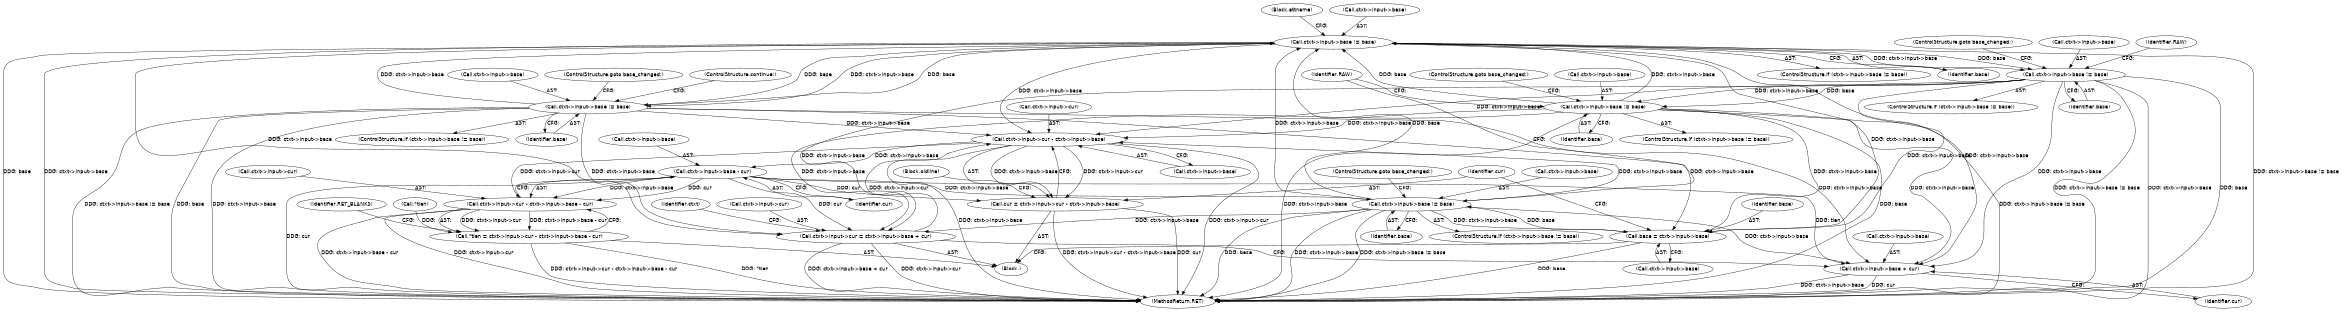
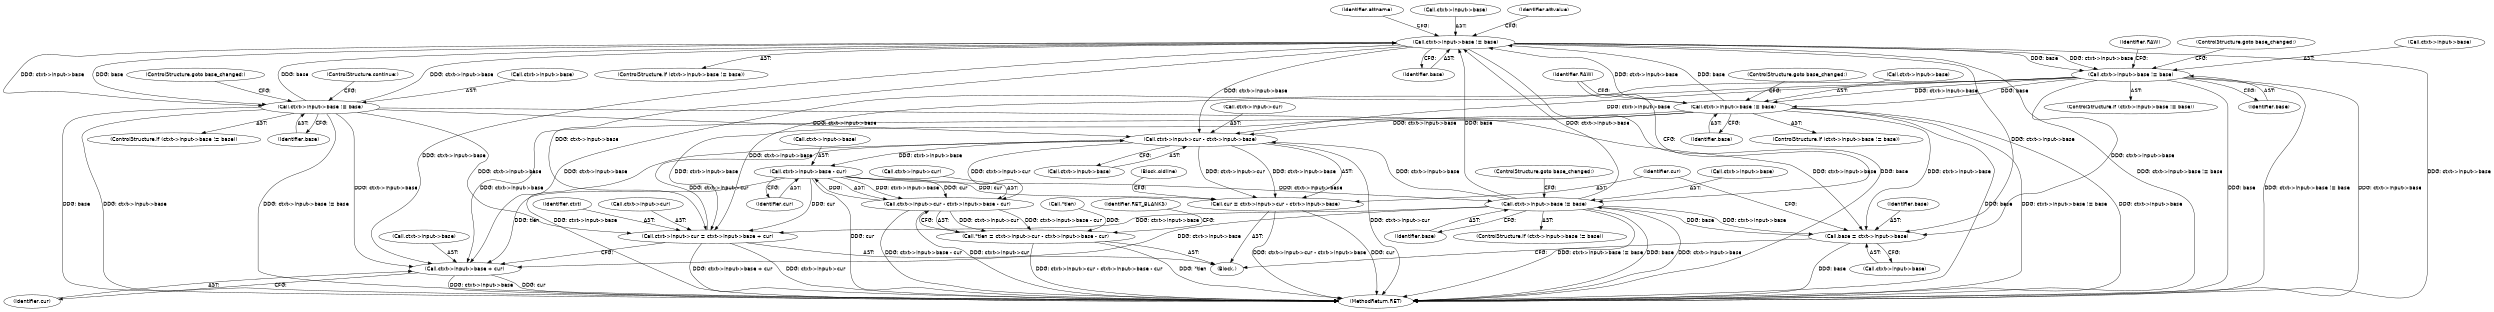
  digraph {
    fontname="DejaVu Sans"
    node [fontname="DejaVu Sans"]
    edge [fontname="DejaVu Sans"]
    n1 [label="(Call,ctxt->input->base != base)"]
    n2 [label="(Call,ctxt->input->base != base)"]
    n3 [label="(Call,ctxt->input->cur - ctxt->input->base)"]
    n4 [label="(Call,ctxt->input->cur = ctxt->input->base + cur)"]
    n5 [label="(Call,ctxt->input->base != base)"]
    n6 [label="(Call,base = ctxt->input->base)"]
    n7 [label="(Call,ctxt->input->base + cur)"]
    n8 [label="(ControlStructure,if (ctxt->input->base != base))"]
    n9 [label="(MethodReturn,RET)"]
    n10 [label="(Identifier,base)"]
    n11 [label="(ControlStructure,if (ctxt->input->base != base))"]
    n12 [label="(Identifier,base)"]
    n13 [label="(Call,ctxt->input->base - cur)"]
    n14 [label="(Call,ctxt->input->cur - ctxt->input->base - cur)"]
    n15 [label="(Call,cur = ctxt->input->cur - ctxt->input->base)"]
    n16 [label="(Call,ctxt->input->base)"]
    n17 [label="(Block,)"]
    n18 [label="(Call,ctxt->input->base != base)"]
    n19 [label="(Identifier,base)"]
    n20 [label="(ControlStructure,if (ctxt->input->base != base))"]
    n21 [label="(Call,ctxt->input->base != base)"]
    n22 [label="(Call,ctxt->input->base)"]
    n23 [label="(Identifier,cur)"]
    n24 [label="(Identifier,base)"]
    n25 [label="(ControlStructure,if (ctxt->input->base != base))"]
    n26 [label="(Identifier,cur)"]
    n27 [label="(Call,*tlen = ctxt->input->cur - ctxt->input->base - cur)"]
    n28 [label="(Identifier,base)"]
    n29 [label="(ControlStructure,if (ctxt->input->base != base))"]
    n30 [label="(Call,ctxt->input->base)"]
-   n31 [label="(Block,attname)"]
+   n31 [label="(Identifier,attname)"]
    n32 [label="(Call,ctxt->input->base)"]
    n33 [label="(Identifier,RAW)"]
    n34 [label="(Block,oldline)"]
    n35 [label="(Call,ctxt->input->cur)"]
    n36 [label="(ControlStructure,goto base_changed;)"]
    n37 [label="(Identifier,RET_BLANKS)"]
    n38 [label="(Call,ctxt->input->base)"]
    n39 [label="(Call,ctxt->input->base)"]
    n40 [label="(Call,ctxt->input->base)"]
    n41 [label="(Identifier,RAW)"]
    n42 [label="(Call,*tlen)"]
+   n43 [label="(Identifier,attvalue)"]
    n44 [label="(Call,ctxt->input->base)"]
    n45 [label="(Call,ctxt->input->base)"]
    n46 [label="(Identifier,cur)"]
    n47 [label="(ControlStructure,goto base_changed;)"]
    n48 [label="(Identifier,ctxt)"]
    n49 [label="(Call,ctxt->input->cur)"]
    n50 [label="(ControlStructure,goto base_changed;)"]
    n51 [label="(Call,ctxt->input->cur)"]
    n52 [label="(ControlStructure,continue;)"]
    n53 [label="(ControlStructure,goto base_changed;)"]
    n54 [label="(Identifier,base)"]
    n1 -> n2 [label="DDG: ctxt->input->base"]
    n1 -> n2 [label="DDG: base"]
    n1 -> n3 [label="DDG: ctxt->input->base"]
    n1 -> n4 [label="DDG: ctxt->input->base"]
    n1 -> n5 [label="DDG: ctxt->input->base"]
    n1 -> n5 [label="DDG: base"]
    n1 -> n6 [label="DDG: ctxt->input->base"]
    n1 -> n7 [label="DDG: ctxt->input->base"]
    n1 -> n8 [label="AST: "]
    n1 -> n9 [label="DDG: base"]
    n1 -> n9 [label="DDG: ctxt->input->base"]
    n1 -> n9 [label="DDG: ctxt->input->base != base"]
    n1 -> n10 [label="CFG: "]
    n2 -> n1 [label="DDG: ctxt->input->base"]
    n2 -> n1 [label="DDG: base"]
    n2 -> n3 [label="DDG: ctxt->input->base"]
    n2 -> n4 [label="DDG: ctxt->input->base"]
    n2 -> n6 [label="DDG: ctxt->input->base"]
    n2 -> n7 [label="DDG: ctxt->input->base"]
    n2 -> n9 [label="DDG: base"]
    n2 -> n9 [label="DDG: ctxt->input->base"]
    n2 -> n9 [label="DDG: ctxt->input->base != base"]
    n2 -> n11 [label="AST: "]
    n2 -> n12 [label="CFG: "]
    n3 -> n9 [label="DDG: ctxt->input->base"]
    n3 -> n9 [label="DDG: ctxt->input->cur"]
    n3 -> n13 [label="DDG: ctxt->input->base"]
    n3 -> n14 [label="DDG: ctxt->input->cur"]
    n3 -> n15 [label="AST: "]
    n3 -> n15 [label="DDG: ctxt->input->cur"]
    n3 -> n15 [label="DDG: ctxt->input->base"]
    n3 -> n16 [label="CFG: "]
    n4 -> n3 [label="DDG: ctxt->input->cur"]
    n4 -> n7 [label="CFG: "]
    n4 -> n9 [label="DDG: ctxt->input->base + cur"]
    n4 -> n9 [label="DDG: ctxt->input->cur"]
    n4 -> n17 [label="AST: "]
    n5 -> n3 [label="DDG: ctxt->input->base"]
    n5 -> n4 [label="DDG: ctxt->input->base"]
    n5 -> n6 [label="DDG: ctxt->input->base"]
    n5 -> n7 [label="DDG: ctxt->input->base"]
    n5 -> n9 [label="DDG: ctxt->input->base != base"]
    n5 -> n9 [label="DDG: ctxt->input->base"]
    n5 -> n9 [label="DDG: base"]
    n5 -> n18 [label="DDG: ctxt->input->base"]
    n5 -> n18 [label="DDG: base"]
    n5 -> n19 [label="CFG: "]
    n5 -> n20 [label="AST: "]
    n6 -> n9 [label="DDG: base"]
    n6 -> n17 [label="CFG: "]
    n6 -> n21 [label="DDG: base"]
    n6 -> n22 [label="CFG: "]
    n7 -> n9 [label="DDG: ctxt->input->base"]
    n7 -> n9 [label="DDG: cur"]
    n7 -> n23 [label="CFG: "]
    n10 -> n1 [label="AST: "]
    n12 -> n2 [label="AST: "]
    n13 -> n4 [label="DDG: cur"]
    n13 -> n7 [label="DDG: tlen"]
    n13 -> n9 [label="DDG: cur"]
    n13 -> n14 [label="AST: "]
    n13 -> n14 [label="DDG: ctxt->input->base"]
    n13 -> n14 [label="DDG: cur"]
    n13 -> n15 [label="DDG: cur"]
    n13 -> n21 [label="DDG: ctxt->input->base"]
    n13 -> n26 [label="CFG: "]
    n14 -> n9 [label="DDG: ctxt->input->base - cur"]
    n14 -> n9 [label="DDG: ctxt->input->cur"]
-   n14 -> n13 [label="CFG: "]
+   n14 -> n13 [label="DDG: "]
    n14 -> n27 [label="AST: "]
    n14 -> n27 [label="DDG: ctxt->input->cur"]
    n14 -> n27 [label="DDG: ctxt->input->base - cur"]
-   n15 -> n3 [label="CFG: "]
    n15 -> n9 [label="DDG: cur"]
    n15 -> n9 [label="DDG: ctxt->input->cur - ctxt->input->base"]
    n15 -> n17 [label="AST: "]
    n16 -> n3 [label="AST: "]
    n18 -> n1 [label="DDG: ctxt->input->base"]
    n18 -> n1 [label="DDG: base"]
    n18 -> n3 [label="DDG: ctxt->input->base"]
    n18 -> n4 [label="DDG: ctxt->input->base"]
    n18 -> n6 [label="DDG: ctxt->input->base"]
    n18 -> n7 [label="DDG: ctxt->input->base"]
    n18 -> n9 [label="DDG: base"]
    n18 -> n9 [label="DDG: ctxt->input->base != base"]
    n18 -> n9 [label="DDG: ctxt->input->base"]
    n18 -> n28 [label="CFG: "]
    n18 -> n29 [label="AST: "]
    n19 -> n5 [label="AST: "]
    n21 -> n1 [label="DDG: ctxt->input->base"]
    n21 -> n1 [label="DDG: base"]
    n21 -> n3 [label="DDG: ctxt->input->base"]
    n21 -> n4 [label="DDG: ctxt->input->base"]
    n21 -> n6 [label="DDG: ctxt->input->base"]
    n21 -> n7 [label="DDG: ctxt->input->base"]
    n21 -> n9 [label="DDG: ctxt->input->base != base"]
    n21 -> n9 [label="DDG: base"]
    n21 -> n9 [label="DDG: ctxt->input->base"]
    n21 -> n24 [label="CFG: "]
    n21 -> n25 [label="AST: "]
    n22 -> n6 [label="AST: "]
    n23 -> n7 [label="AST: "]
    n24 -> n21 [label="AST: "]
    n26 -> n13 [label="AST: "]
    n27 -> n9 [label="DDG: *tlen"]
    n27 -> n9 [label="DDG: ctxt->input->cur - ctxt->input->base - cur"]
    n27 -> n14 [label="CFG: "]
    n27 -> n17 [label="AST: "]
    n28 -> n18 [label="AST: "]
    n30 -> n13 [label="AST: "]
    n31 -> n1 [label="CFG: "]
    n32 -> n21 [label="AST: "]
    n33 -> n18 [label="CFG: "]
    n33 -> n21 [label="CFG: "]
    n34 -> n15 [label="CFG: "]
    n35 -> n14 [label="AST: "]
    n36 -> n18 [label="CFG: "]
    n37 -> n27 [label="CFG: "]
    n38 -> n7 [label="AST: "]
    n39 -> n1 [label="AST: "]
    n40 -> n5 [label="AST: "]
    n41 -> n5 [label="CFG: "]
    n42 -> n27 [label="DDG: "]
+   n43 -> n1 [label="CFG: "]
    n44 -> n2 [label="AST: "]
    n45 -> n18 [label="AST: "]
    n46 -> n6 [label="CFG: "]
    n46 -> n15 [label="AST: "]
    n47 -> n2 [label="CFG: "]
-   n48 -> n4 [label="CFG: "]
+   n48 -> n4 [label="AST: "]
    n49 -> n3 [label="AST: "]
    n50 -> n5 [label="CFG: "]
    n51 -> n4 [label="AST: "]
    n52 -> n2 [label="CFG: "]
    n53 -> n21 [label="CFG: "]
    n54 -> n6 [label="AST: "]
  }
